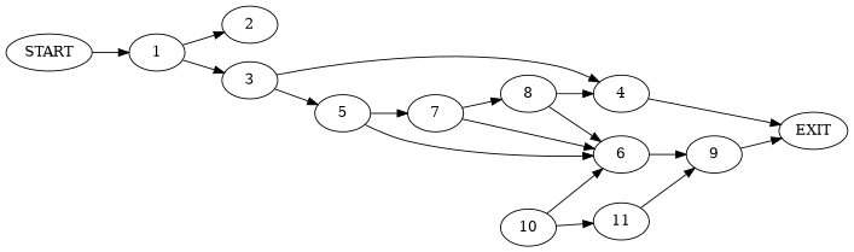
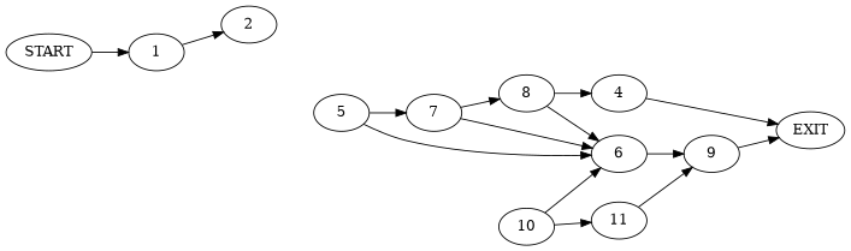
  digraph {
    rankdir=LR
    n1 [label=START]
    1
    2
-   3
    n5 [label=EXIT]
    4
    5
    6
    7
    9
    8
    10
    11
    n1 -> 1
    1 -> 2
-   1 -> 3
-   3 -> 4
-   3 -> 5
    4 -> n5
    5 -> 6
    5 -> 7
    6 -> 9
    7 -> 6
    7 -> 8
    9 -> n5
    8 -> 4
    8 -> 6
    10 -> 6
    10 -> 11
    11 -> 9
  }
